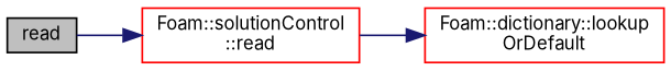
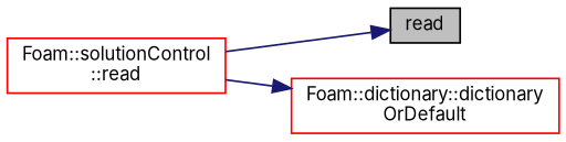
  digraph {
    fontname=Inter
    rankdir=LR
    node [color=red fontname=Inter fontsize=10 shape=record]
    edge [color=midnightblue fontname=Inter fontsize=10 labelfontname=Helvetica labelfontsize=10 style=solid]
    n1 [color=black fillcolor=grey75 fontcolor=black height=0.2 label=read style=filled width=0.4]
    n2 [height=0.2 label="Foam::solutionControl\l::read" width=0.4]
-   n3 [height=0.2 label="Foam::dictionary::lookup\lOrDefault" width=0.4]
-   n1 -> n2
+   n3 [height=0.2 label="Foam::dictionary::dictionary\lOrDefault" width=0.4]
+   n2 -> n1
    n2 -> n3
  }
